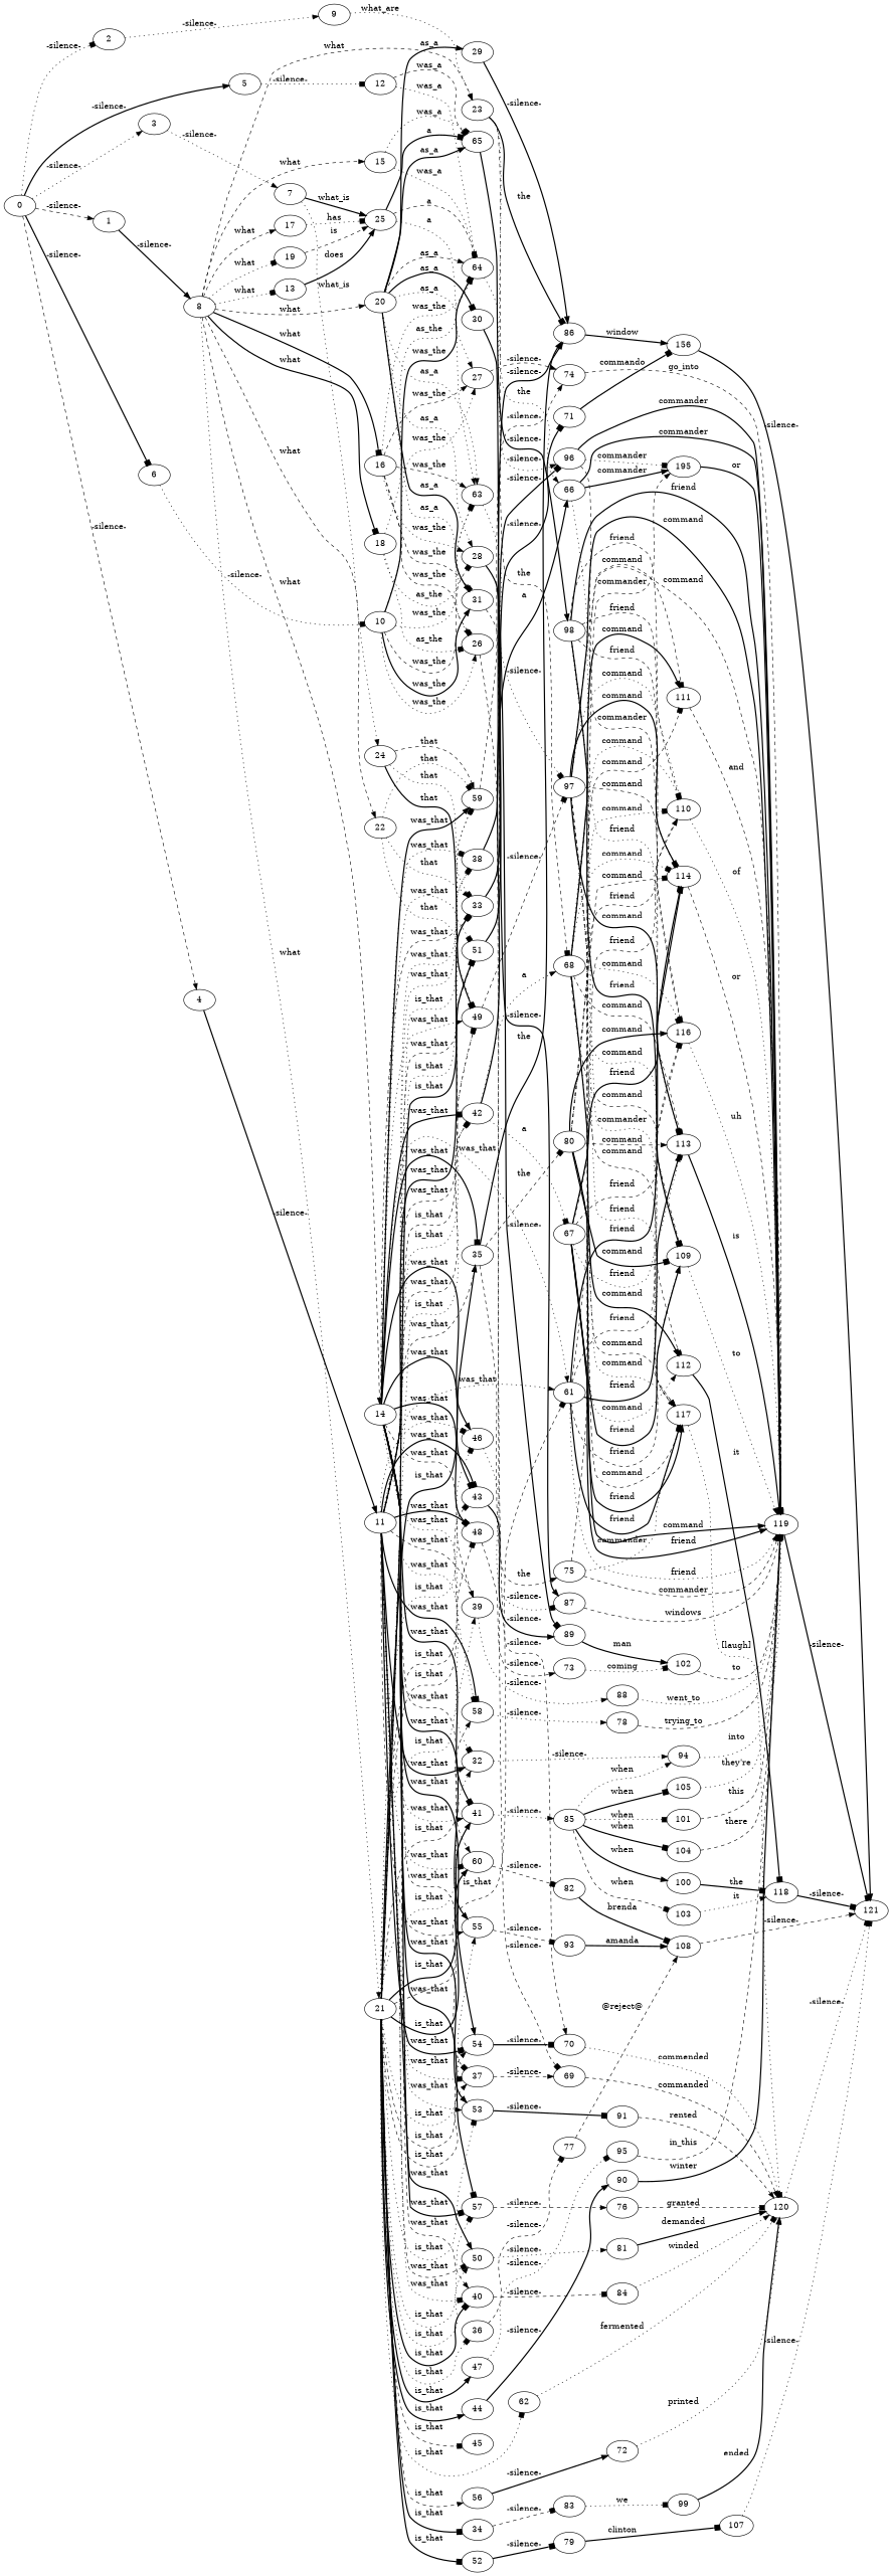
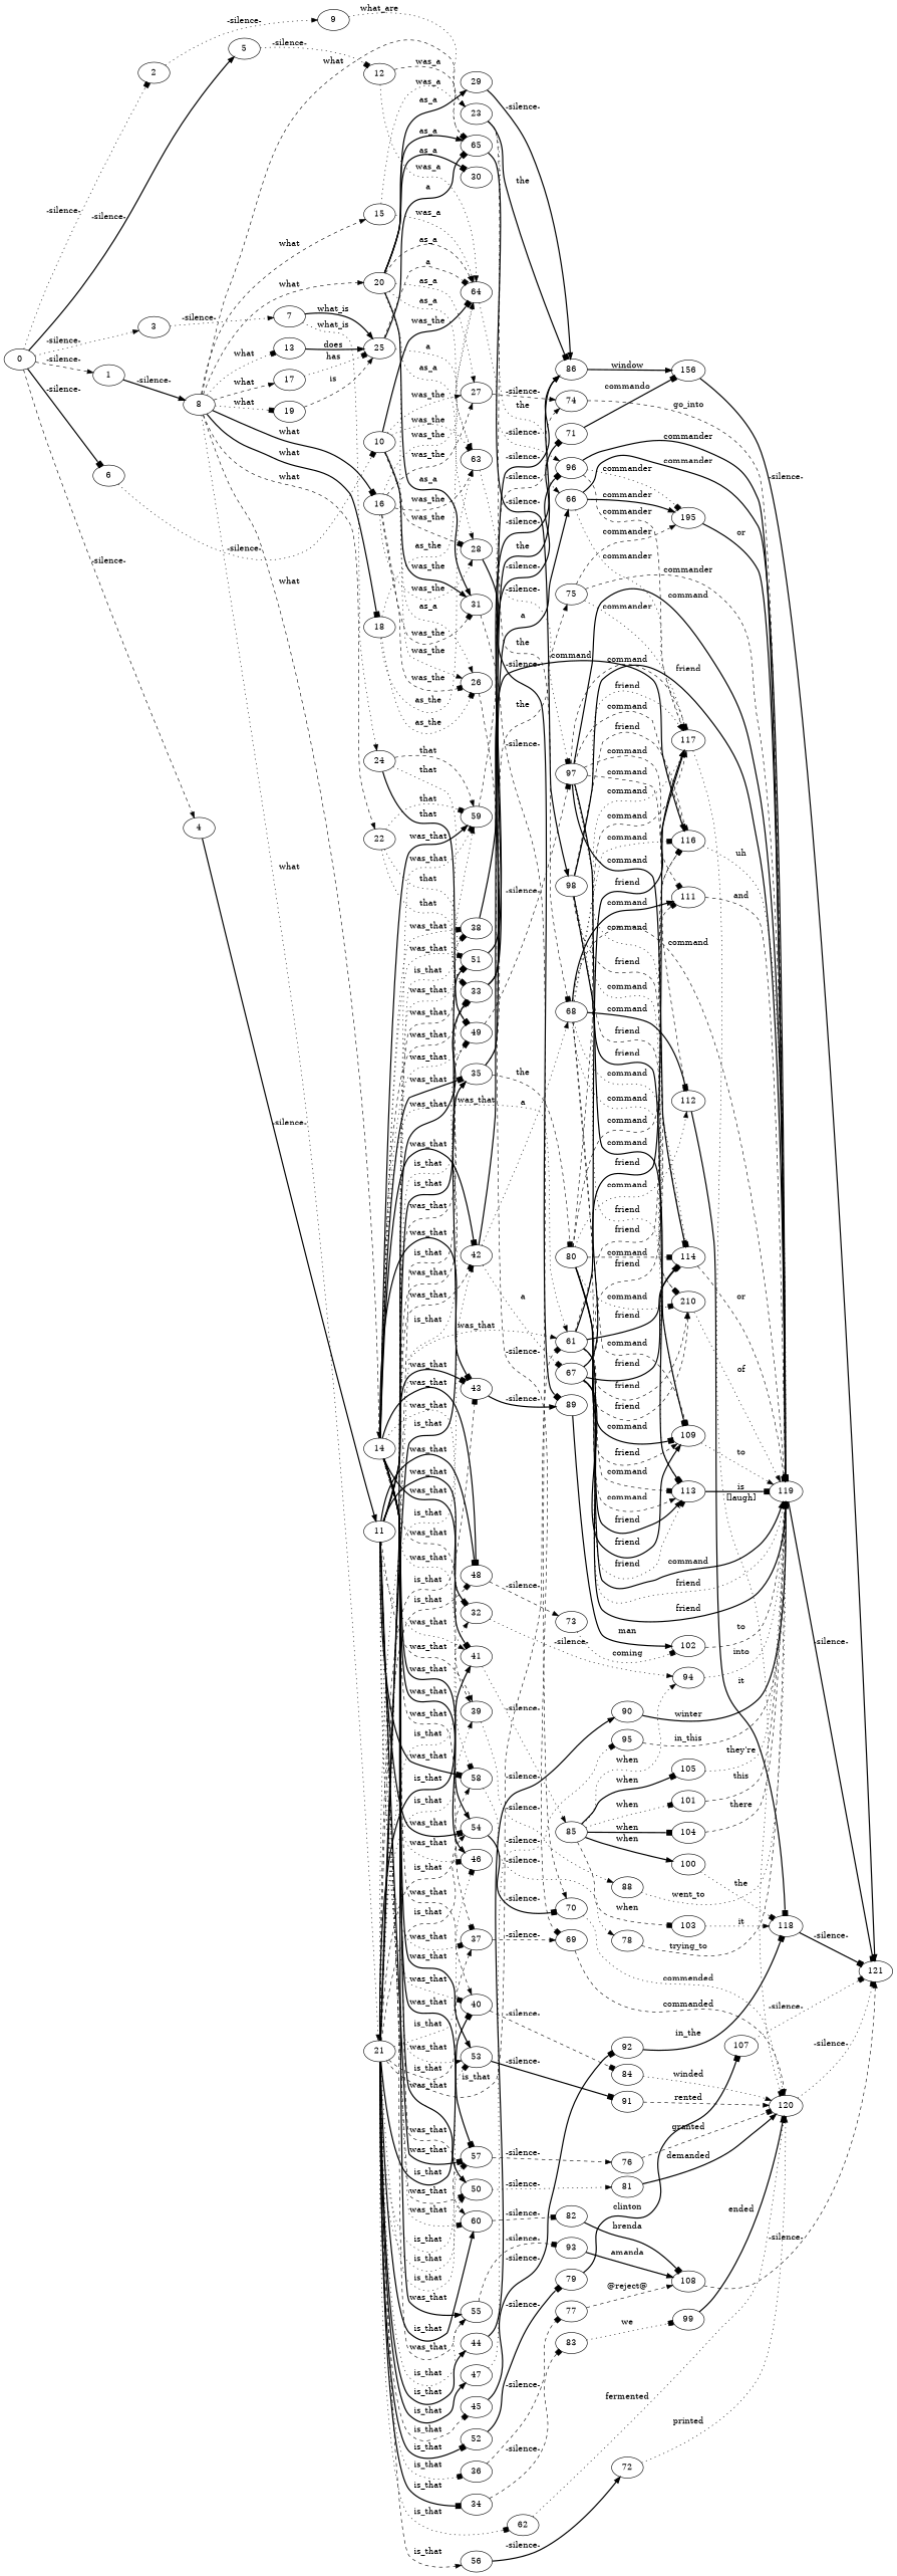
  digraph {
    rankdir=LR
    edge [arrowhead=normal style=dotted]
    0
    1
    2
    3
    4
    5
    6
    8
    9
    7
    11
    12
    10
    13
    14
    15
    16
    17
    18
    19
    20
    21
    22
    23
    24
    25
    32
    33
    35
    37
    38
    39
    40
    41
    42
    43
    46
    48
    49
    50
    51
    53
    54
    55
    57
    58
    59
    60
    61
    64
    65
    26
    27
    28
    31
    63
    29
    30
    34
    36
    44
    45
    47
    52
    56
    62
    66
    68
    86
    94
    96
    75
    80
    69
    88
    84
    85
    67
    89
-   87
    73
    97
    81
    71
    91
    70
    93
    76
    78
    74
    82
    109
-   110
+   110 [label=210]
    113
    114
    116
    117
    119
    98
    83
    77
    90
+   92
    95
    79
    72
    120
    n108 [label=195]
    111
    112
    n111 [label=156]
    102
    100
    101
    103
    104
    105
    108
    121
    99
    118
    107
    0 -> 1 [label="-silence-" style=dashed]
    0 -> 2 [arrowhead=box label="-silence-"]
    0 -> 3 [label="-silence-"]
    0 -> 4 [label="-silence-" style=dashed]
    0 -> 5 [label="-silence-" style=bold]
    0 -> 6 [arrowhead=box label="-silence-" style=bold]
    1 -> 8 [label="-silence-" style=bold]
    2 -> 9 [label="-silence-"]
    3 -> 7 [label="-silence-"]
    4 -> 11 [label="-silence-" style=bold]
    5 -> 12 [arrowhead=box label="-silence-"]
    6 -> 10 [arrowhead=box label="-silence-"]
    8 -> 13 [arrowhead=box label=what]
    8 -> 14 [label=what style=dashed]
    8 -> 15 [label=what style=dashed]
    8 -> 16 [arrowhead=box label=what style=bold]
    8 -> 17 [label=what style=dashed]
    8 -> 18 [arrowhead=box label=what style=bold]
    8 -> 19 [arrowhead=box label=what]
    8 -> 20 [label=what style=dashed]
    8 -> 21 [label=what]
    8 -> 22 [label=what style=dashed]
    8 -> 23 [label=what style=dashed]
    9 -> 23 [label=what_are]
    7 -> 24 [label=what_is]
    7 -> 25 [label=what_is style=bold]
    11 -> 32 [label=was_that style=bold]
    11 -> 33 [label=was_that style=bold]
    11 -> 35 [label=was_that style=dashed]
    11 -> 37 [arrowhead=box label=was_that]
    11 -> 38 [label=was_that]
    11 -> 39 [label=was_that style=dashed]
    11 -> 40 [arrowhead=box label=was_that]
    11 -> 41 [label=was_that]
    11 -> 42 [arrowhead=box label=was_that style=dashed]
    11 -> 43 [arrowhead=box label=was_that style=bold]
    11 -> 46 [arrowhead=box label=was_that]
    11 -> 48 [arrowhead=box label=was_that style=bold]
    11 -> 49 [label=was_that style=dashed]
    11 -> 50 [arrowhead=box label=was_that style=dashed]
    11 -> 51 [arrowhead=box label=was_that style=dashed]
    11 -> 53 [label=was_that]
    11 -> 54 [arrowhead=box label=was_that style=bold]
    11 -> 55 [label=was_that style=dashed]
    11 -> 57 [arrowhead=box label=was_that style=bold]
    11 -> 58 [arrowhead=box label=was_that style=bold]
    11 -> 59 [arrowhead=box label=was_that]
    11 -> 60 [arrowhead=box label=was_that]
    11 -> 61 [label=was_that]
    12 -> 64 [label=was_a]
    12 -> 65 [arrowhead=box label=was_a style=dashed]
    10 -> 64 [arrowhead=box label=was_the style=bold]
    10 -> 26 [label=was_the]
    10 -> 27 [label=was_the]
    10 -> 28 [arrowhead=box label=was_the style=dashed]
    10 -> 31 [label=was_the style=bold]
    10 -> 63 [arrowhead=box label=was_the]
    13 -> 25 [label=does style=bold]
    14 -> 32 [arrowhead=box label=was_that]
    14 -> 33 [arrowhead=box label=was_that style=dashed]
    14 -> 35 [arrowhead=box label=was_that style=bold]
    14 -> 37 [arrowhead=box label=was_that style=dashed]
    14 -> 38 [arrowhead=box label=was_that]
    14 -> 39 [label=was_that style=dashed]
    14 -> 40 [label=was_that style=dashed]
    14 -> 41 [arrowhead=box label=was_that style=bold]
    14 -> 42 [arrowhead=box label=was_that style=bold]
    14 -> 43 [arrowhead=box label=was_that style=bold]
    14 -> 46 [label=was_that style=bold]
    14 -> 48 [arrowhead=box label=was_that style=bold]
    14 -> 49 [label=was_that]
    14 -> 50 [label=was_that style=bold]
    14 -> 51 [arrowhead=box label=was_that]
    14 -> 53 [label=was_that style=bold]
    14 -> 54 [label=was_that style=bold]
    14 -> 55 [label=was_that style=bold]
    14 -> 57 [arrowhead=box label=was_that style=bold]
    14 -> 58 [arrowhead=box label=was_that]
    14 -> 59 [label=was_that style=bold]
    14 -> 60 [label=was_that style=dashed]
    14 -> 61 [label=was_that]
    15 -> 64 [label=was_a]
    15 -> 65 [arrowhead=box label=was_a]
    16 -> 64 [label=was_the]
    16 -> 26 [arrowhead=box label=was_the style=dashed]
    16 -> 27 [label=was_the style=dashed]
    16 -> 28 [label=was_the]
    16 -> 31 [arrowhead=box label=was_the style=dashed]
    16 -> 63 [label=was_the style=dashed]
    17 -> 25 [arrowhead=box label=has]
    18 -> 64 [label=as_the]
    18 -> 26 [arrowhead=box label=as_the]
    18 -> 63 [label=as_the]
    19 -> 25 [label=is style=dashed]
    20 -> 64 [label=as_a style=dashed]
    20 -> 65 [label=as_a style=bold]
    20 -> 26 [label=as_a]
    20 -> 27 [label=as_a]
    20 -> 28 [label=as_a]
    20 -> 31 [label=as_a style=bold]
    20 -> 63 [label=as_a]
    20 -> 29 [label=as_a style=bold]
    20 -> 30 [arrowhead=box label=as_a style=bold]
    21 -> 32 [label=is_that]
    21 -> 33 [arrowhead=box label=is_that style=dashed]
    21 -> 35 [label=is_that style=bold]
    21 -> 37 [label=is_that style=dashed]
    21 -> 38 [arrowhead=box label=is_that]
    21 -> 39 [label=is_that]
    21 -> 40 [arrowhead=box label=is_that style=bold]
    21 -> 41 [label=is_that style=bold]
    21 -> 42 [label=is_that]
    21 -> 43 [arrowhead=box label=is_that style=dashed]
    21 -> 46 [arrowhead=box label=is_that]
    21 -> 48 [arrowhead=box label=is_that style=dashed]
    21 -> 49 [arrowhead=box label=is_that]
    21 -> 50 [label=is_that]
    21 -> 51 [arrowhead=box label=is_that style=bold]
    21 -> 53 [arrowhead=box label=is_that]
    21 -> 54 [label=is_that style=dashed]
    21 -> 55 [label=is_that]
    21 -> 57 [arrowhead=box label=is_that]
    21 -> 58 [label=is_that style=dashed]
    21 -> 59 [label=is_that]
    21 -> 60 [label=is_that style=bold]
    21 -> 61 [arrowhead=box label=is_that style=dashed]
    21 -> 34 [arrowhead=box label=is_that style=bold]
    21 -> 36 [arrowhead=box label=is_that]
    21 -> 44 [label=is_that style=bold]
    21 -> 45 [arrowhead=box label=is_that style=dashed]
    21 -> 47 [label=is_that style=bold]
    21 -> 52 [arrowhead=box label=is_that style=bold]
    21 -> 56 [label=is_that style=dashed]
    21 -> 62 [arrowhead=box label=is_that]
    22 -> 33 [label=that]
    22 -> 49 [arrowhead=box label=that]
    22 -> 59 [arrowhead=box label=that]
    23 -> 66 [label=the]
    23 -> 68 [arrowhead=box label=the style=dashed]
    23 -> 86 [arrowhead=box label=the style=bold]
    24 -> 33 [arrowhead=box label=that]
    24 -> 49 [arrowhead=box label=that style=bold]
    24 -> 59 [label=that style=dashed]
    25 -> 64 [arrowhead=box label=a style=dashed]
    25 -> 65 [arrowhead=box label=a style=bold]
    25 -> 63 [label=a]
    32 -> 94 [label="-silence-"]
    33 -> 96 [arrowhead=box label="-silence-" style=bold]
    35 -> 86 [label=the style=bold]
    35 -> 75 [label=the style=dashed]
    35 -> 80 [arrowhead=box label=the style=dashed]
    37 -> 69 [label="-silence-" style=dashed]
    38 -> 86 [label="-silence-" style=bold]
    39 -> 88 [label="-silence-"]
    40 -> 84 [arrowhead=box label="-silence-" style=dashed]
    41 -> 85 [label="-silence-"]
    42 -> 66 [label=a style=bold]
    42 -> 68 [label=a]
    42 -> 67 [arrowhead=box label=a]
    43 -> 89 [label="-silence-" style=bold]
-   46 -> 87 [arrowhead=box label="-silence-"]
    48 -> 73 [label="-silence-" style=dashed]
    49 -> 97 [arrowhead=box label="-silence-" style=dashed]
    50 -> 81 [label="-silence-"]
    51 -> 71 [arrowhead=box label="-silence-" style=bold]
    53 -> 91 [arrowhead=box label="-silence-" style=bold]
    54 -> 70 [arrowhead=box label="-silence-" style=bold]
    55 -> 93 [arrowhead=box label="-silence-" style=dashed]
    57 -> 76 [label="-silence-" style=dashed]
    58 -> 78 [label="-silence-"]
    59 -> 74 [label="-silence-" style=dashed]
    60 -> 82 [arrowhead=box label="-silence-" style=dashed]
    61 -> 109 [label=friend style=dashed]
    61 -> 110 [label=friend style=dashed]
    61 -> 113 [label=friend style=bold]
    61 -> 114 [arrowhead=box label=friend style=bold]
    61 -> 116 [arrowhead=box label=friend style=dashed]
    61 -> 117 [label=friend style=bold]
    61 -> 119 [label=friend]
    64 -> 96 [label="-silence-"]
    65 -> 98 [label="-silence-" style=bold]
    26 -> 69 [arrowhead=box label="-silence-" style=dashed]
    27 -> 74 [label="-silence-" style=dashed]
    28 -> 89 [arrowhead=box label="-silence-" style=bold]
    31 -> 70 [label="-silence-" style=dashed]
    63 -> 97 [arrowhead=box label="-silence-"]
    29 -> 86 [label="-silence-" style=bold]
-   30 -> 87 [label="-silence-" style=bold]
    34 -> 83 [arrowhead=box label="-silence-" style=dashed]
    36 -> 77 [arrowhead=box label="-silence-" style=dashed]
    44 -> 90 [label="-silence-" style=bold]
+   45 -> 92 [arrowhead=box label="-silence-" style=bold]
    47 -> 95 [arrowhead=box label="-silence-"]
    52 -> 79 [arrowhead=box label="-silence-" style=bold]
    56 -> 72 [label="-silence-" style=bold]
    62 -> 120 [arrowhead=box label=fermented]
    66 -> 117 [label=commander]
    66 -> 119 [label=commander style=bold]
    66 -> n108 [label=commander style=bold]
    68 -> 109 [arrowhead=box label=command style=dashed]
    68 -> 110 [label=command]
    68 -> 113 [arrowhead=box label=command style=dashed]
    68 -> 114 [arrowhead=box label=command]
    68 -> 116 [arrowhead=box label=command]
    68 -> 117 [label=command]
    68 -> 119 [arrowhead=box label=command style=dashed]
    68 -> 111 [label=command style=bold]
    68 -> 112 [label=command style=bold]
    86 -> n111 [label=window style=bold]
    94 -> 119 [arrowhead=box label=into]
    96 -> 117 [label=commander style=dashed]
    96 -> 119 [label=commander style=bold]
    96 -> n108 [arrowhead=box label=commander]
    75 -> 117 [arrowhead=box label=commander]
    75 -> 119 [arrowhead=box label=commander style=dashed]
    75 -> n108 [label=commander style=dashed]
    80 -> 109 [arrowhead=box label=command style=bold]
    80 -> 110 [arrowhead=box label=command]
    80 -> 113 [label=command style=dashed]
    80 -> 114 [arrowhead=box label=command style=dashed]
-   80 -> 116 [label=command style=bold]
+   33 -> 116 [label=command style=bold]
    80 -> 117 [label=command style=dashed]
    80 -> 119 [label=command style=bold]
    80 -> 111 [arrowhead=box label=command style=dashed]
    80 -> 112 [label=command]
    69 -> 120 [label=commanded style=dashed]
    88 -> 119 [arrowhead=box label=went_to]
    84 -> 120 [label=winded]
    85 -> 94 [label=when]
    85 -> 100 [label=when style=bold]
    85 -> 101 [arrowhead=box label=when]
    85 -> 103 [arrowhead=box label=when style=dashed]
    85 -> 104 [arrowhead=box label=when style=bold]
    85 -> 105 [arrowhead=box label=when style=bold]
    67 -> 109 [label=friend style=bold]
    67 -> 110 [label=friend style=dashed]
    67 -> 113 [arrowhead=box label=friend]
    67 -> 114 [label=friend style=bold]
    67 -> 116 [arrowhead=box label=friend style=dashed]
    67 -> 117 [label=friend style=bold]
    67 -> 119 [label=friend style=bold]
    89 -> 102 [label=man style=bold]
-   87 -> 119 [label=windows style=dashed]
    73 -> 102 [arrowhead=box label=coming]
    97 -> 109 [arrowhead=box label=command]
    97 -> 110 [label=command]
    97 -> 113 [arrowhead=box label=command style=bold]
    97 -> 114 [label=command style=bold]
    97 -> 116 [label=command style=dashed]
    97 -> 117 [label=command style=dashed]
    97 -> 119 [label=command style=bold]
    97 -> 111 [arrowhead=box label=command style=dashed]
    97 -> 112 [arrowhead=box label=command style=dashed]
    81 -> 120 [label=demanded style=bold]
    71 -> n111 [arrowhead=box label=commando style=bold]
    91 -> 120 [label=rented style=dashed]
    70 -> 120 [label=commended]
    93 -> 108 [label=amanda style=bold]
    76 -> 120 [arrowhead=box label=granted style=dashed]
    78 -> 119 [arrowhead=box label=trying_to style=dashed]
    74 -> 119 [arrowhead=box label=go_into style=dashed]
    82 -> 108 [arrowhead=box label=brenda style=bold]
    109 -> 119 [label=to]
    110 -> 119 [label=of]
    113 -> 119 [arrowhead=box label=is style=bold]
    114 -> 119 [arrowhead=box label=or style=dashed]
    116 -> 119 [label=uh]
    117 -> 120 [arrowhead=box label="[laugh]"]
    119 -> 121 [arrowhead=box label="-silence-" style=bold]
    98 -> 109 [arrowhead=box label=friend style=bold]
    98 -> 110 [arrowhead=box label=friend style=dashed]
    98 -> 113 [label=friend]
    98 -> 114 [arrowhead=box label=friend style=dashed]
    98 -> 116 [arrowhead=box label=friend style=dashed]
    98 -> 117 [label=friend]
    98 -> 119 [arrowhead=box label=friend style=bold]
    83 -> 99 [arrowhead=box label=we]
    77 -> 108 [label="@reject@" style=dashed]
    90 -> 119 [label=winter style=bold]
+   92 -> 118 [arrowhead=box label=in_the style=bold]
    95 -> 119 [arrowhead=box label=in_this style=dashed]
    79 -> 107 [arrowhead=box label=clinton style=bold]
    72 -> 120 [label=printed]
    120 -> 121 [arrowhead=box label="-silence-"]
    n108 -> 119 [arrowhead=box label=or style=bold]
    111 -> 119 [arrowhead=box label=and style=dashed]
    112 -> 118 [arrowhead=box label=it style=bold]
    n111 -> 121 [label="-silence-" style=bold]
    102 -> 119 [label=to style=dashed]
-   100 -> 118 [arrowhead=box label=the style=bold]
+   100 -> 118 [arrowhead=box label=the]
    101 -> 119 [label=this style=dashed]
    103 -> 118 [label=it]
    104 -> 119 [label=there style=dashed]
    105 -> 119 [label="they're"]
    108 -> 121 [label="-silence-" style=dashed]
    99 -> 120 [label=ended style=bold]
    118 -> 121 [arrowhead=box label="-silence-" style=bold]
    107 -> 121 [arrowhead=box label="-silence-"]
  }
